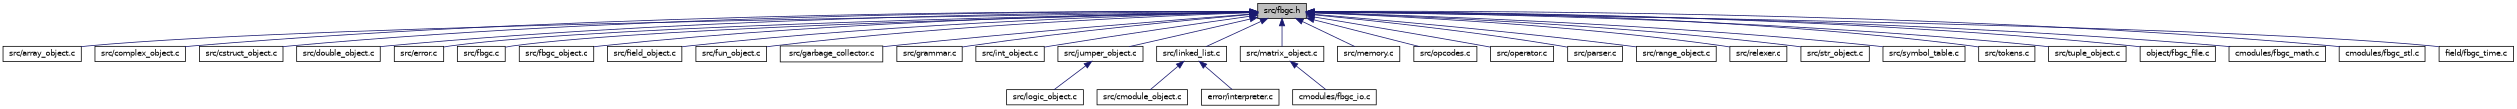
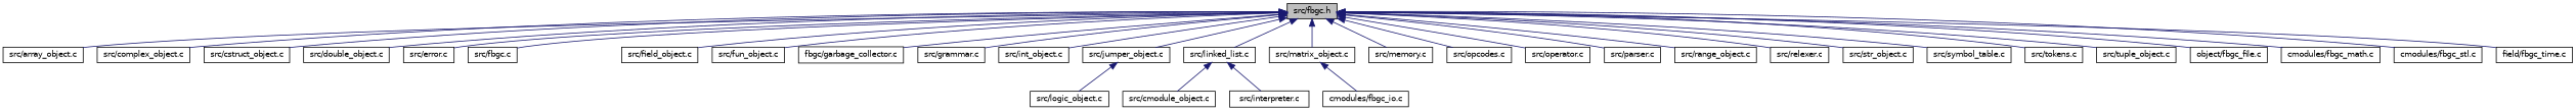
  digraph {
    node [color=black fillcolor=white fontname=Helvetica fontsize=10 shape=record style=filled]
    edge [color=midnightblue dir=back fontname=Helvetica fontsize=10 labelfontname=Helvetica labelfontsize=10 style=solid]
    n1 [fillcolor=grey75 fontcolor=black height=0.2 label="src/fbgc.h" width=0.4]
    n2 [height=0.2 label="src/array_object.c" width=0.4]
    n3 [height=0.2 label="src/complex_object.c" width=0.4]
    n4 [height=0.2 label="src/cstruct_object.c" width=0.4]
    n5 [height=0.2 label="src/double_object.c" width=0.4]
    n6 [height=0.2 label="src/error.c" width=0.4]
    n7 [height=0.2 label="src/fbgc.c" width=0.4]
-   n8 [height=0.2 label="src/fbgc_object.c" width=0.4]
    n9 [height=0.2 label="src/field_object.c" width=0.4]
    n10 [height=0.2 label="src/fun_object.c" width=0.4]
-   n11 [height=0.2 label="src/garbage_collector.c" width=0.4]
+   n11 [height=0.2 label="fbgc/garbage_collector.c" width=0.4]
    n12 [height=0.2 label="src/grammar.c" width=0.4]
    n13 [height=0.2 label="src/int_object.c" width=0.4]
    n14 [height=0.2 label="src/jumper_object.c" width=0.4]
    n15 [height=0.2 label="src/linked_list.c" width=0.4]
    n16 [height=0.2 label="src/matrix_object.c" width=0.4]
    n17 [height=0.2 label="src/memory.c" width=0.4]
    n18 [height=0.2 label="src/opcodes.c" width=0.4]
    n19 [height=0.2 label="src/operator.c" width=0.4]
    n20 [height=0.2 label="src/parser.c" width=0.4]
    n21 [height=0.2 label="src/range_object.c" width=0.4]
    n22 [height=0.2 label="src/relexer.c" width=0.4]
    n23 [height=0.2 label="src/str_object.c" width=0.4]
    n24 [height=0.2 label="src/symbol_table.c" width=0.4]
    n25 [height=0.2 label="src/tokens.c" width=0.4]
    n26 [height=0.2 label="src/tuple_object.c" width=0.4]
    n27 [height=0.2 label="object/fbgc_file.c" width=0.4]
    n28 [height=0.2 label="cmodules/fbgc_math.c" width=0.4]
    n29 [height=0.2 label="cmodules/fbgc_stl.c" width=0.4]
    n30 [height=0.2 label="field/fbgc_time.c" width=0.4]
    n31 [height=0.2 label="src/cmodule_object.c" width=0.4]
-   n32 [height=0.2 label="error/interpreter.c" width=0.4]
+   n32 [height=0.2 label="src/interpreter.c" width=0.4]
    n33 [height=0.2 label="src/logic_object.c" width=0.4]
    n34 [height=0.2 label="cmodules/fbgc_io.c" width=0.4]
    n1 -> n2
    n1 -> n3
    n1 -> n4
    n1 -> n5
    n1 -> n6
    n1 -> n7
-   n1 -> n8
    n1 -> n9
    n1 -> n10
    n1 -> n11
    n1 -> n12
    n1 -> n13
    n1 -> n14
    n1 -> n15
    n1 -> n16
    n1 -> n17
    n1 -> n18
    n1 -> n19
    n1 -> n20
    n1 -> n21
    n1 -> n22
    n1 -> n23
    n1 -> n24
    n1 -> n25
    n1 -> n26
    n1 -> n27
    n1 -> n28
    n1 -> n29
    n1 -> n30
    n14 -> n33
    n15 -> n31
    n15 -> n32
    n16 -> n34
  }
